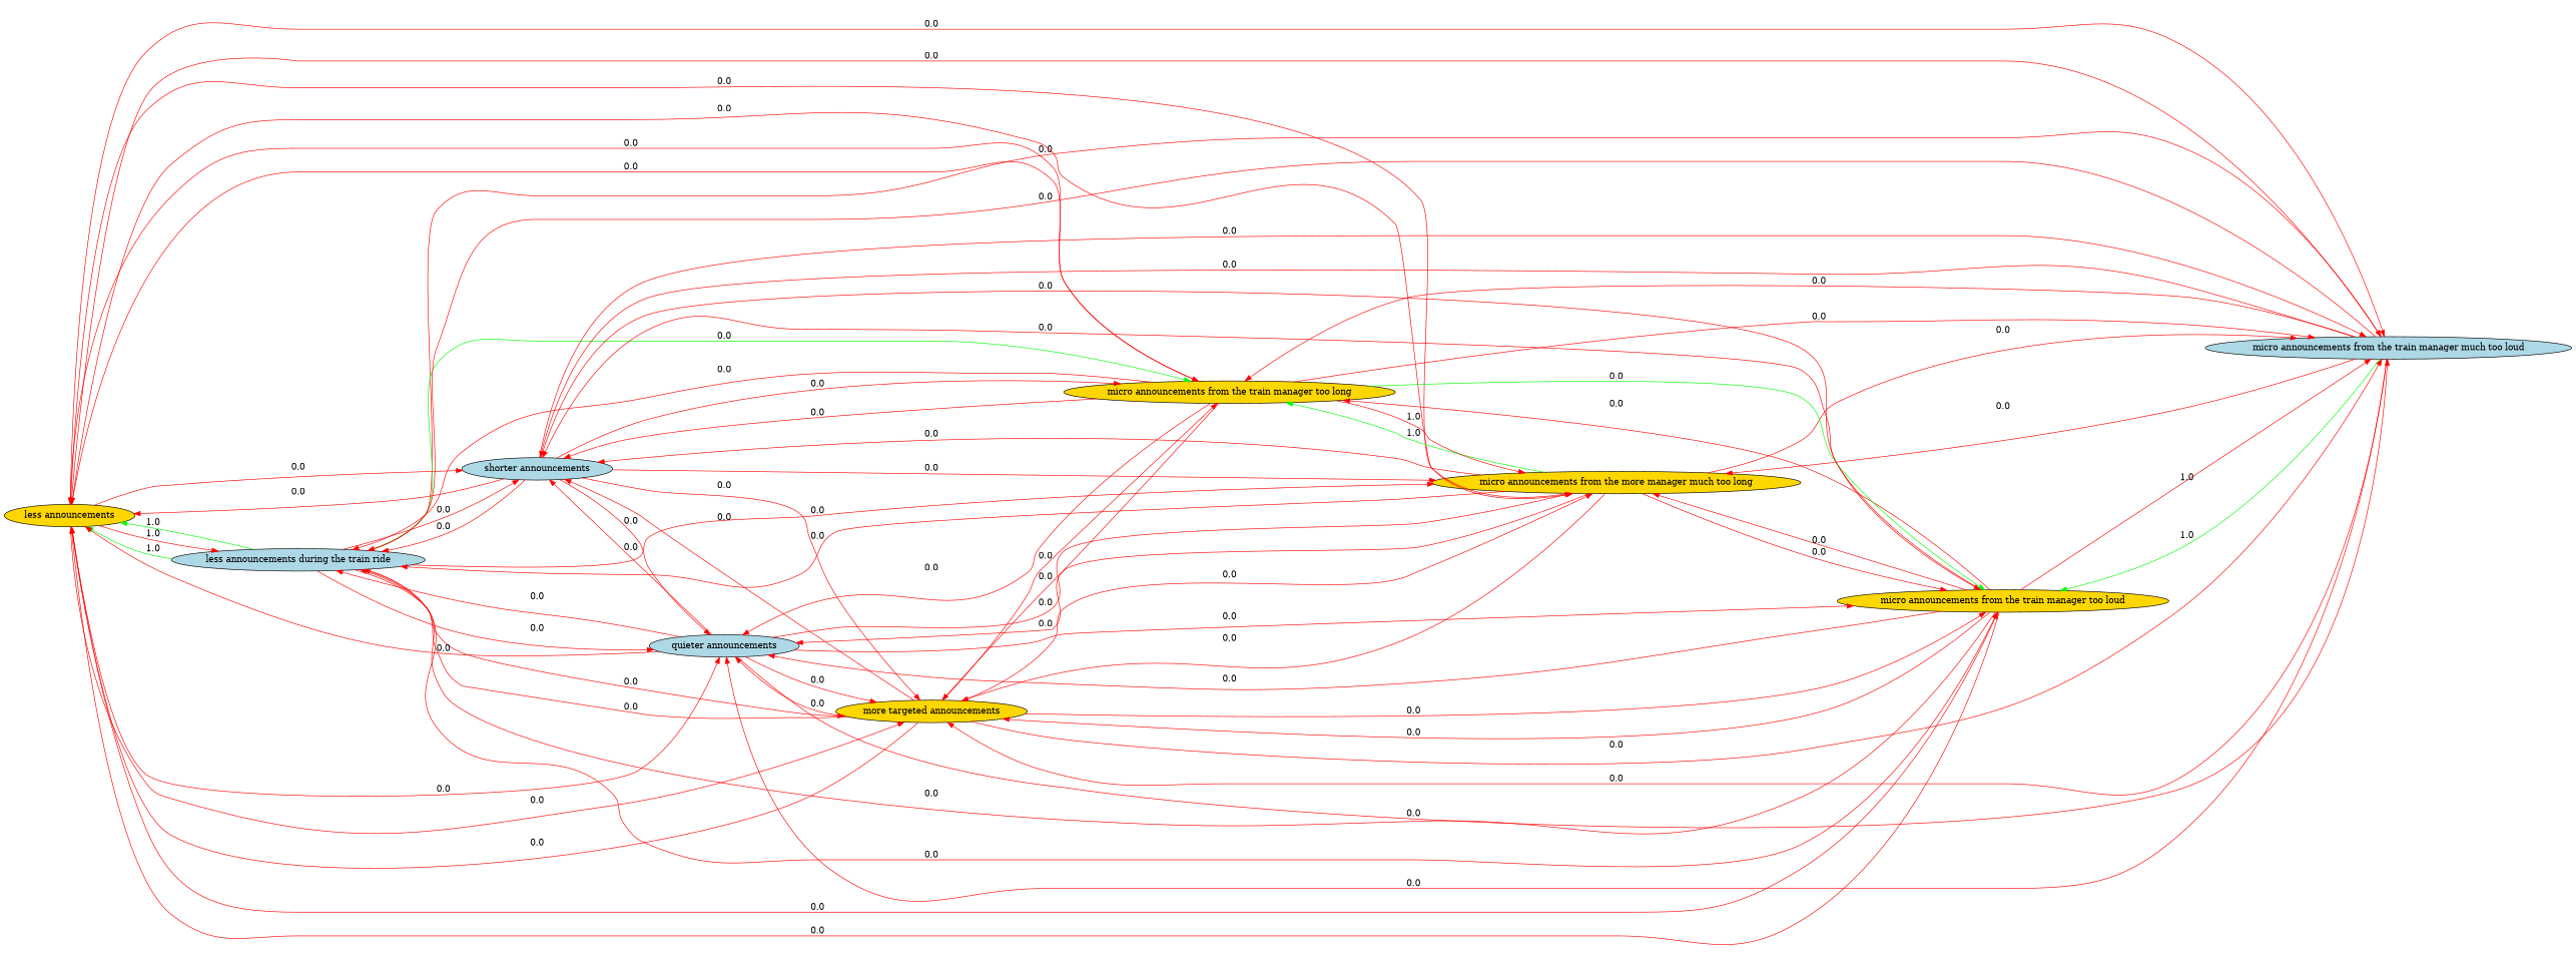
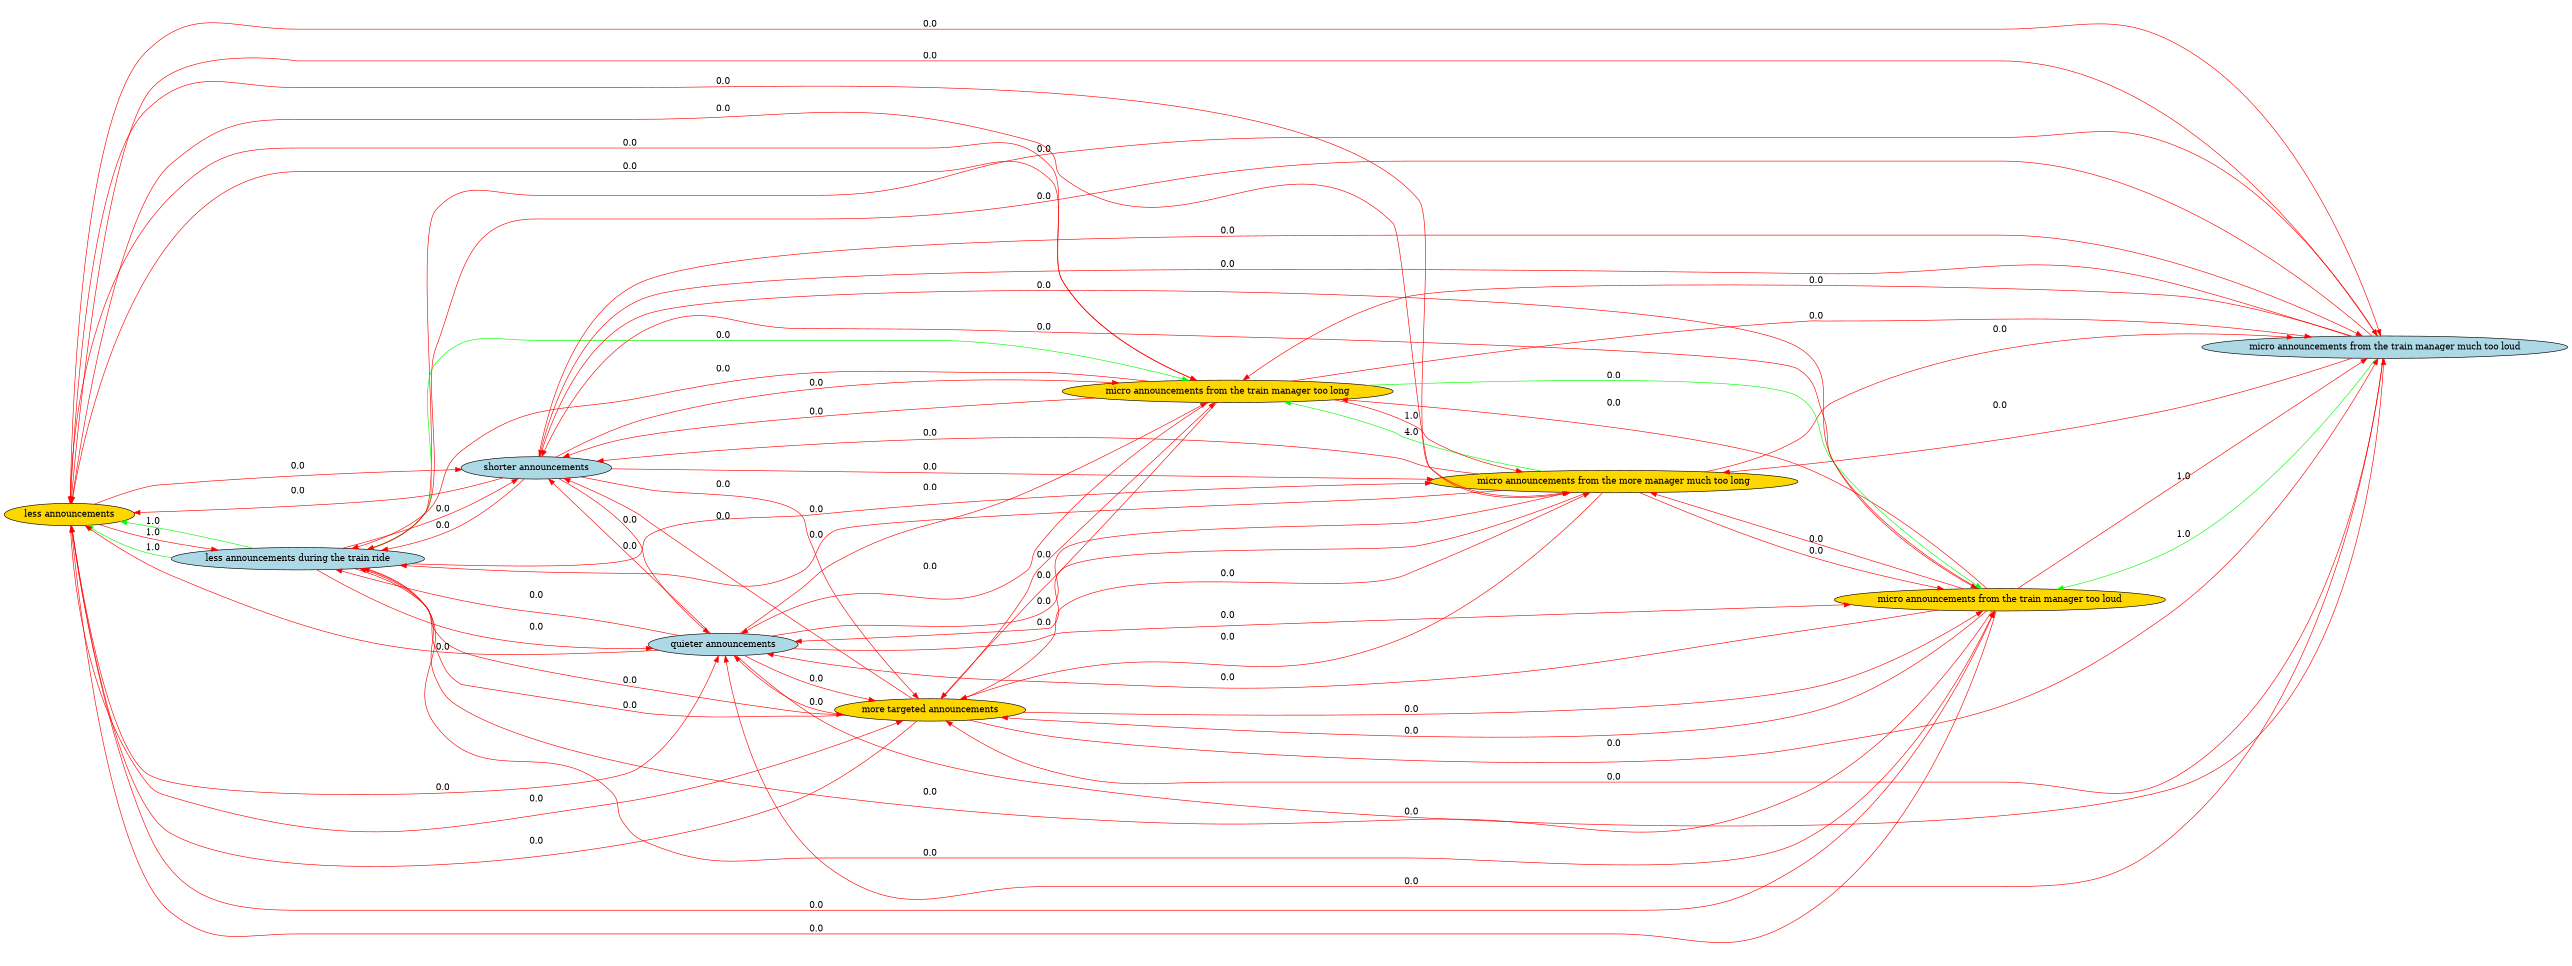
  digraph {
    rankdir=LR
    node [fillcolor=gold style=filled]
    edge [color=red]
    "less announcements"
    "less announcements during the train ride" [fillcolor=lightblue]
    "micro announcements from the train manager much too loud" [fillcolor=lightblue]
    "micro announcements from the train manager too loud"
    n5 [label="micro announcements from the more manager much too long"]
    "micro announcements from the train manager too long"
    "more targeted announcements"
    "quieter announcements" [fillcolor=lightblue]
    "shorter announcements" [fillcolor=lightblue]
    "less announcements" -> "less announcements during the train ride" [label=1.0]
    "less announcements" -> "micro announcements from the train manager much too loud" [label=0.0]
    "less announcements" -> "micro announcements from the train manager too loud" [label=0.0]
    "less announcements" -> n5 [label=0.0]
    "less announcements" -> "micro announcements from the train manager too long" [label=0.0]
    "less announcements" -> "more targeted announcements" [label=0.0]
    "less announcements" -> "quieter announcements" [label=0.0]
    "less announcements" -> "shorter announcements" [label=0.0]
    "less announcements during the train ride" -> "less announcements" [color=green label=1.0]
    "less announcements during the train ride" -> "less announcements" [color=green label=1.0]
    "less announcements during the train ride" -> "micro announcements from the train manager much too loud" [label=0.0]
    "less announcements during the train ride" -> "micro announcements from the train manager too loud" [label=0.0]
    "less announcements during the train ride" -> n5 [label=0.0]
    "less announcements during the train ride" -> "micro announcements from the train manager too long" [color=green label=0.0]
    "less announcements during the train ride" -> "more targeted announcements" [label=0.0]
    "less announcements during the train ride" -> "quieter announcements" [label=0.0]
    "less announcements during the train ride" -> "shorter announcements" [label=0.0]
    "micro announcements from the train manager much too loud" -> "less announcements" [label=0.0]
    "micro announcements from the train manager much too loud" -> "less announcements during the train ride" [label=0.0]
    "micro announcements from the train manager much too loud" -> "micro announcements from the train manager too loud" [color=green label=1.0]
    "micro announcements from the train manager much too loud" -> n5 [label=0.0]
    "micro announcements from the train manager much too loud" -> "micro announcements from the train manager too long" [label=0.0]
    "micro announcements from the train manager much too loud" -> "more targeted announcements" [label=0.0]
    "micro announcements from the train manager much too loud" -> "quieter announcements" [label=0.0]
    "micro announcements from the train manager much too loud" -> "shorter announcements" [label=0.0]
    "micro announcements from the train manager too loud" -> "less announcements" [label=0.0]
    "micro announcements from the train manager too loud" -> "less announcements during the train ride" [label=0.0]
    "micro announcements from the train manager too loud" -> "micro announcements from the train manager much too loud" [label=1.0]
    "micro announcements from the train manager too loud" -> n5 [label=0.0]
    "micro announcements from the train manager too loud" -> "micro announcements from the train manager too long" [label=0.0]
    "micro announcements from the train manager too loud" -> "more targeted announcements" [label=0.0]
    "micro announcements from the train manager too loud" -> "quieter announcements" [label=0.0]
    "micro announcements from the train manager too loud" -> "shorter announcements" [label=0.0]
    n5 -> "less announcements" [label=0.0]
    n5 -> "less announcements during the train ride" [label=0.0]
    n5 -> "micro announcements from the train manager much too loud" [label=0.0]
    n5 -> "micro announcements from the train manager too loud" [label=0.0]
-   n5 -> "micro announcements from the train manager too long" [color=green label=1.0]
+   n5 -> "micro announcements from the train manager too long" [color=green label=4.0]
    n5 -> "more targeted announcements" [label=0.0]
    n5 -> "quieter announcements" [label=0.0]
    n5 -> "shorter announcements" [label=0.0]
    "micro announcements from the train manager too long" -> "less announcements" [label=0.0]
    "micro announcements from the train manager too long" -> "less announcements during the train ride" [label=0.0]
    "micro announcements from the train manager too long" -> "micro announcements from the train manager much too loud" [label=0.0]
    "micro announcements from the train manager too long" -> "micro announcements from the train manager too loud" [color=green label=0.0]
    "micro announcements from the train manager too long" -> n5 [label=1.0]
    "micro announcements from the train manager too long" -> "more targeted announcements" [label=0.0]
    "micro announcements from the train manager too long" -> "quieter announcements" [label=0.0]
    "micro announcements from the train manager too long" -> "shorter announcements" [label=0.0]
    "more targeted announcements" -> "less announcements" [label=0.0]
    "more targeted announcements" -> "less announcements during the train ride" [label=0.0]
    "more targeted announcements" -> "micro announcements from the train manager much too loud" [label=0.0]
    "more targeted announcements" -> "micro announcements from the train manager too loud" [label=0.0]
    "more targeted announcements" -> n5 [label=0.0]
    "more targeted announcements" -> "micro announcements from the train manager too long" [label=0.0]
    "more targeted announcements" -> "quieter announcements" [label=0.0]
    "more targeted announcements" -> "shorter announcements" [label=0.0]
    "quieter announcements" -> "less announcements" [label=0.0]
    "quieter announcements" -> "less announcements during the train ride" [label=0.0]
    "quieter announcements" -> "micro announcements from the train manager much too loud" [label=0.0]
    "quieter announcements" -> "micro announcements from the train manager too loud" [label=0.0]
    "quieter announcements" -> n5 [label=0.0]
+   "quieter announcements" -> "micro announcements from the train manager too long" [label=0.0]
    "quieter announcements" -> "more targeted announcements" [label=0.0]
    "quieter announcements" -> "shorter announcements" [label=0.0]
    "shorter announcements" -> "less announcements" [label=0.0]
    "shorter announcements" -> "less announcements during the train ride" [label=0.0]
    "shorter announcements" -> "micro announcements from the train manager much too loud" [label=0.0]
    "shorter announcements" -> "micro announcements from the train manager too loud" [label=0.0]
    "shorter announcements" -> n5 [label=0.0]
    "shorter announcements" -> "micro announcements from the train manager too long" [label=0.0]
    "shorter announcements" -> "more targeted announcements" [label=0.0]
    "shorter announcements" -> "quieter announcements" [label=0.0]
  }
